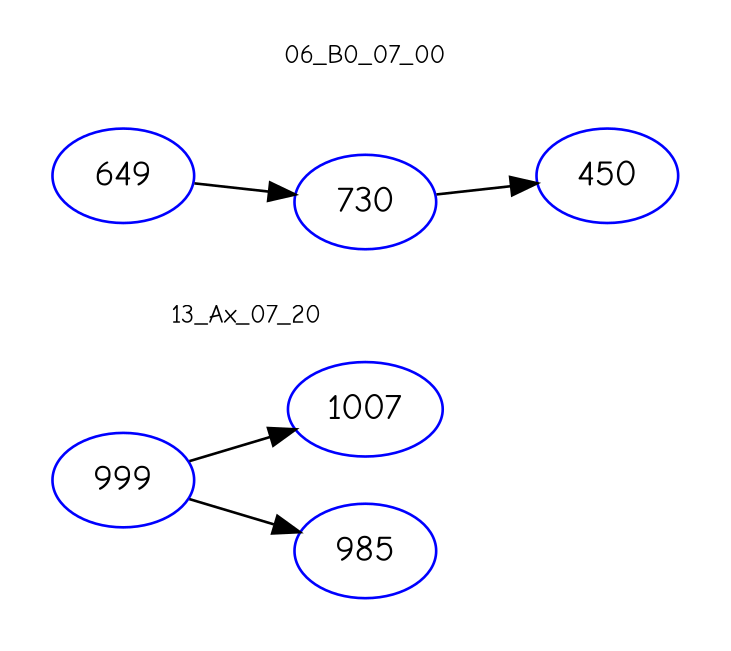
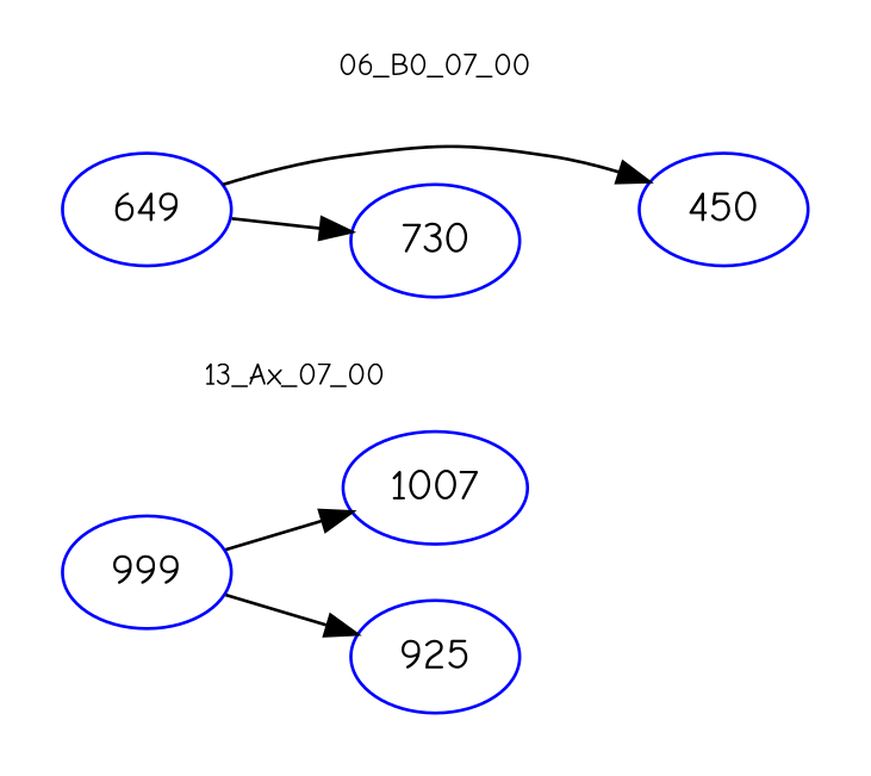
  digraph {
    fontname="Comic Neue"
    rankdir=LR
    node [color=blue fontname="Comic Neue"]
    edge [color=black fontname="Comic Neue"]
    n1 [label=999]
-   n2 [label=985]
+   n2 [label=925]
    n3 [label=1007]
    n4 [label=649]
    n5 [label=730]
    n6 [label=450]
    subgraph cluster_1 {
      color=white
      fontsize=10
-     label="13_Ax_07_20"
+     label="13_Ax_07_00"
      n1
      n2
      n3
    }
    subgraph cluster_2 {
      color=white
      fontsize=10
      label="06_B0_07_00"
      n4
      n5
      n6
    }
    n1 -> n2
    n1 -> n3
    n4 -> n5
-   n5 -> n6
+   n4 -> n6
  }
